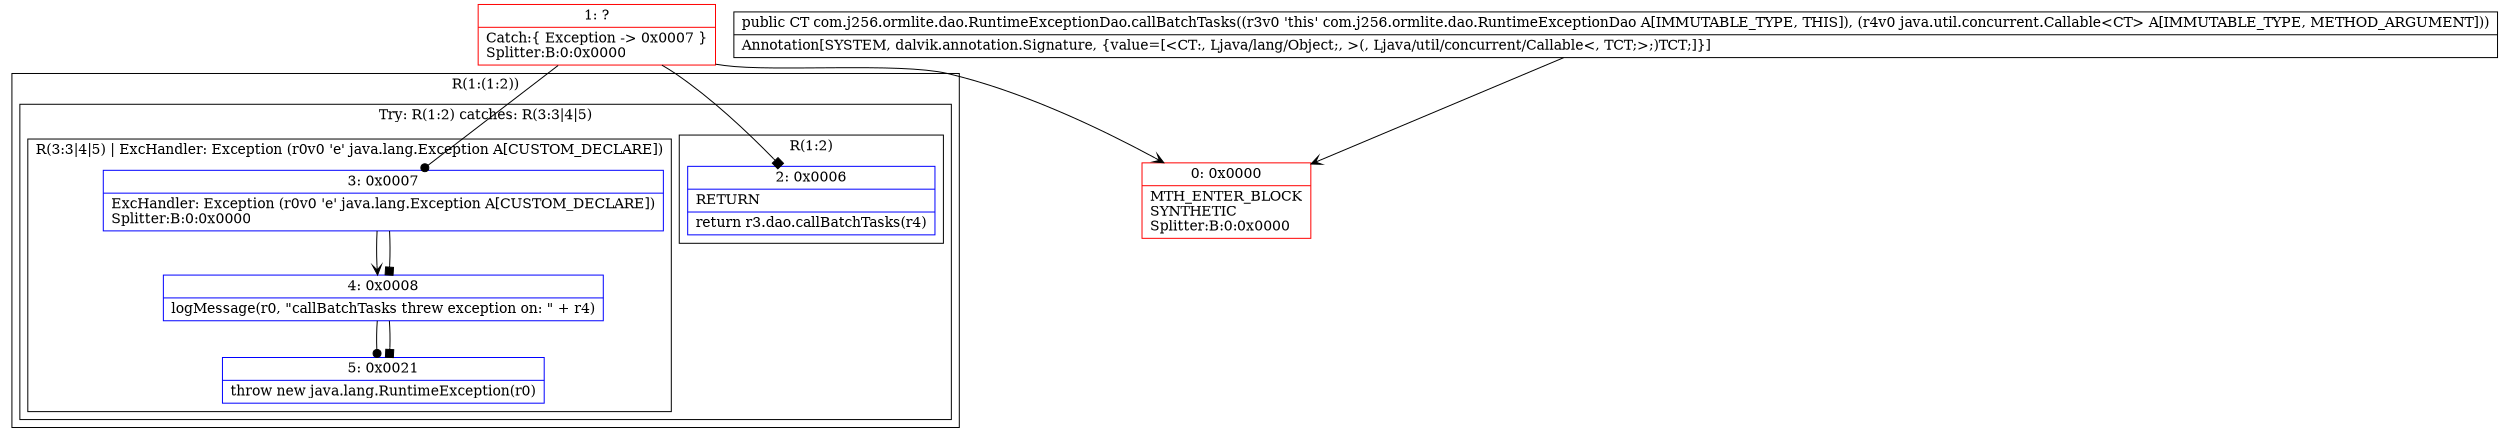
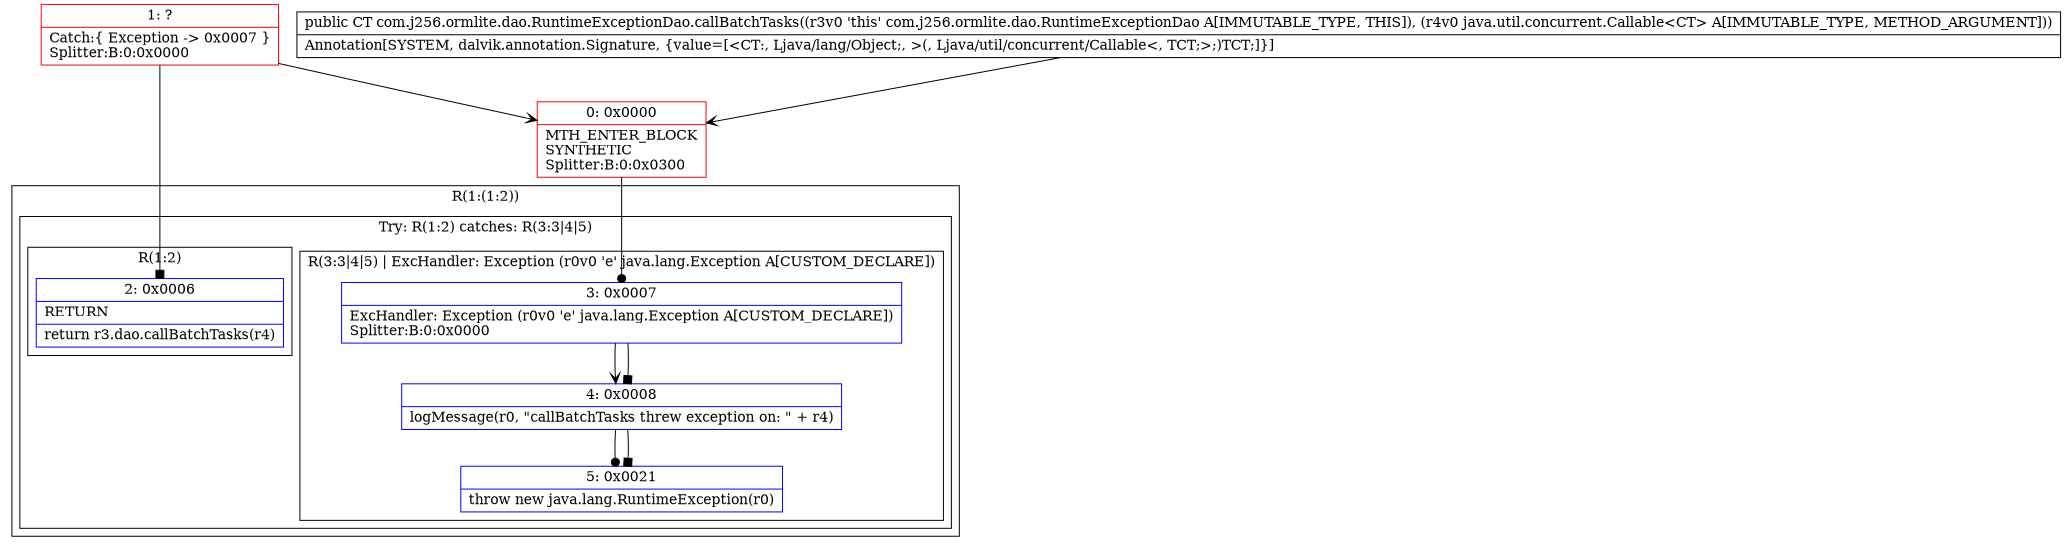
  digraph {
    node [color=blue shape=record]
    edge [arrowhead=vee]
    n1 [label="{2\:\ 0x0006|RETURN\l|return r3.dao.callBatchTasks(r4)\l}"]
    n2 [label="{3\:\ 0x0007|ExcHandler: Exception (r0v0 'e' java.lang.Exception A[CUSTOM_DECLARE])\lSplitter:B:0:0x0000\l}"]
    n3 [label="{4\:\ 0x0008|logMessage(r0, \"callBatchTasks threw exception on: \" + r4)\l}"]
    n4 [label="{5\:\ 0x0021|throw new java.lang.RuntimeException(r0)\l}"]
-   n5 [color=red label="{0\:\ 0x0000|MTH_ENTER_BLOCK\lSYNTHETIC\lSplitter:B:0:0x0000\l}"]
+   n5 [color=red label="{0\:\ 0x0000|MTH_ENTER_BLOCK\lSYNTHETIC\lSplitter:B:0:0x0300\l}"]
    n6 [color=red label="{1\:\ ?|Catch:\{ Exception \-\> 0x0007 \}\lSplitter:B:0:0x0000\l}"]
    n7 [label="{public CT com.j256.ormlite.dao.RuntimeExceptionDao.callBatchTasks((r3v0 'this' com.j256.ormlite.dao.RuntimeExceptionDao A[IMMUTABLE_TYPE, THIS]), (r4v0 java.util.concurrent.Callable\<CT\> A[IMMUTABLE_TYPE, METHOD_ARGUMENT]))  | Annotation[SYSTEM, dalvik.annotation.Signature, \{value=[\<CT:, Ljava\/lang\/Object;, \>(, Ljava\/util\/concurrent\/Callable\<, TCT;\>;)TCT;]\}]\l}" color=""]
    subgraph cluster_1 {
      label="R(1:(1:2))"
      subgraph cluster_2 {
        label="Try: R(1:2) catches: R(3:3|4|5)"
        subgraph cluster_3 {
          label="R(1:2)"
          n1
        }
        subgraph cluster_4 {
          label="R(3:3|4|5) | ExcHandler: Exception (r0v0 'e' java.lang.Exception A[CUSTOM_DECLARE])\l"
          n2
          n3
          n4
        }
      }
    }
    subgraph cluster_5 {
      label="R(3:3|4|5) | ExcHandler: Exception (r0v0 'e' java.lang.Exception A[CUSTOM_DECLARE])\l"
    }
    n2 -> n3
    n2 -> n3 [arrowhead=box]
    n3 -> n4 [arrowhead=dot]
    n3 -> n4 [arrowhead=box]
-   n6 -> n2 [arrowhead=dot]
+   n5 -> n2 [arrowhead=dot]
    n6 -> n1 [arrowhead=box]
    n6 -> n5
    n7 -> n5
  }
